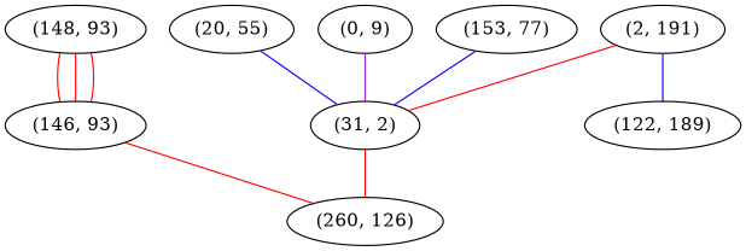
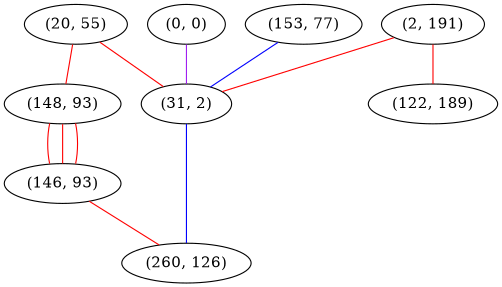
  graph {
    edge [color=red weight=1]
    n1 [label="(148, 93)"]
    "(20, 55)"
    "(31, 2)"
    "(146, 93)"
    "(260, 126)"
-   "(0, 0)" [label="(0, 9)"]
+   "(0, 0)"
    "(2, 191)"
    "(122, 189)"
    "(153, 77)"
    n1 -- "(146, 93)"
    n1 -- "(146, 93)"
    n1 -- "(146, 93)"
-   "(20, 55)" -- "(31, 2)" [color=blue weight=3]
-   "(31, 2)" -- "(260, 126)" [weight=3]
+   "(20, 55)" -- n1
+   "(20, 55)" -- "(31, 2)" [weight=3]
+   "(31, 2)" -- "(260, 126)" [color=blue weight=3]
    "(146, 93)" -- "(260, 126)"
    "(0, 0)" -- "(31, 2)" [color=purple weight=4]
    "(2, 191)" -- "(31, 2)"
-   "(2, 191)" -- "(122, 189)" [color=blue weight=3]
+   "(2, 191)" -- "(122, 189)" [weight=3]
    "(153, 77)" -- "(31, 2)" [color=blue weight=3]
  }
